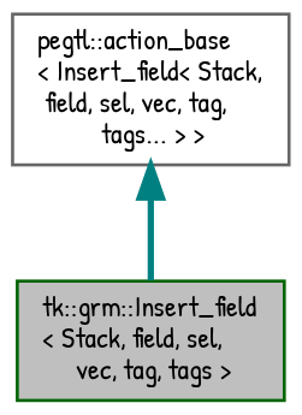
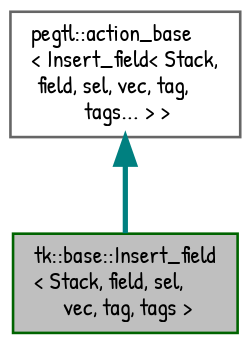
  digraph {
    fontname="Patrick Hand"
    node [fontname="Patrick Hand" fontsize=9 shape=record]
-   n1 [color=darkgreen fillcolor=grey75 fontcolor=black height=0.2 label="tk::grm::Insert_field\l\< Stack, field, sel,\l vec, tag, tags \>" style=filled width=0.4]
+   n1 [color=darkgreen fillcolor=grey75 fontcolor=black height=0.2 label="tk::base::Insert_field\l\< Stack, field, sel,\l vec, tag, tags \>" style=filled width=0.4]
    n2 [color=gray40 height=0.2 label="pegtl::action_base\l\< Insert_field\< Stack,\l field, sel, vec, tag,\l tags... \> \>" width=0.4]
    n2 -> n1 [color=teal dir=back fontname="Patrick Hand" fontsize=9 labelfontname="sans-serif" labelfontsize=9 style=bold]
  }
